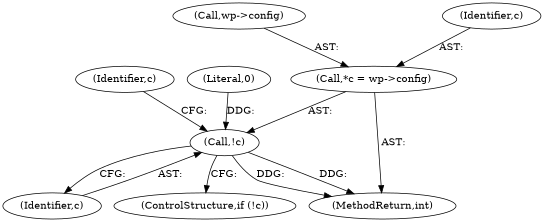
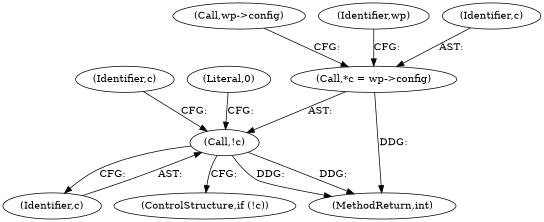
  digraph {
    n1 [label="(Call,*c = wp->config)"]
    n2 [label="(Call,!c)"]
    n3 [label="(MethodReturn,int)"]
    n4 [label="(Identifier,c)"]
    n5 [label="(ControlStructure,if (!c))"]
    n6 [label="(Call,wp->config)"]
+   n7 [label="(Identifier,wp)"]
    n8 [label="(Identifier,c)"]
    n9 [label="(Identifier,c)"]
    n10 [label="(Literal,0)"]
    n1 -> n2 [label="AST: "]
-   n1 -> n3 [label="AST: "]
+   n1 -> n3 [label="DDG: "]
    n2 -> n3 [label="DDG: "]
    n2 -> n3 [label="DDG: "]
    n2 -> n4 [label="CFG: "]
    n2 -> n5 [label="CFG: "]
    n4 -> n2 [label="AST: "]
-   n6 -> n1 [label="AST: "]
+   n6 -> n1 [label="CFG: "]
+   n7 -> n1 [label="CFG: "]
    n8 -> n2 [label="CFG: "]
    n9 -> n1 [label="AST: "]
-   n10 -> n2 [label="DDG: "]
+   n10 -> n2 [label="CFG: "]
  }
